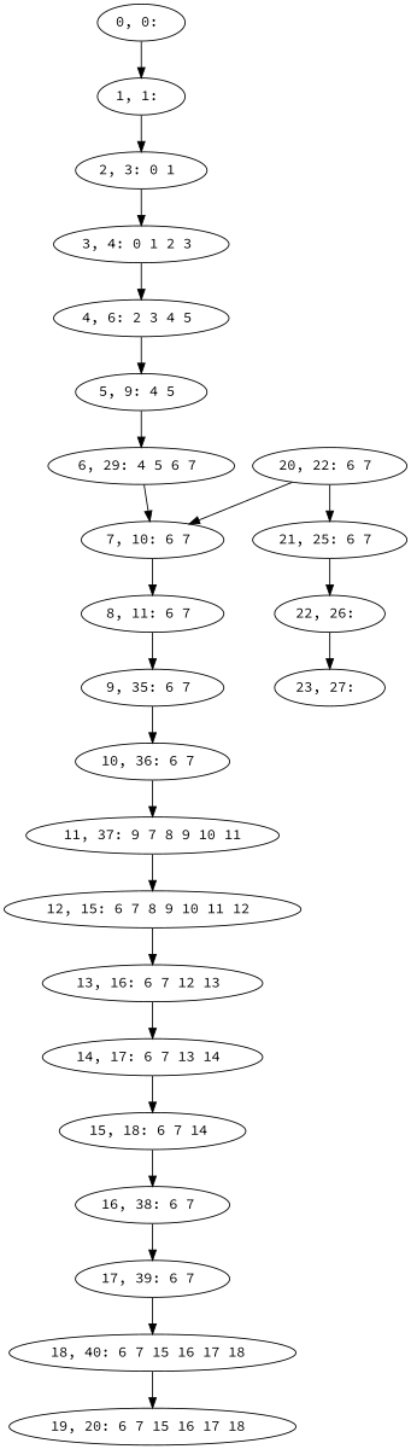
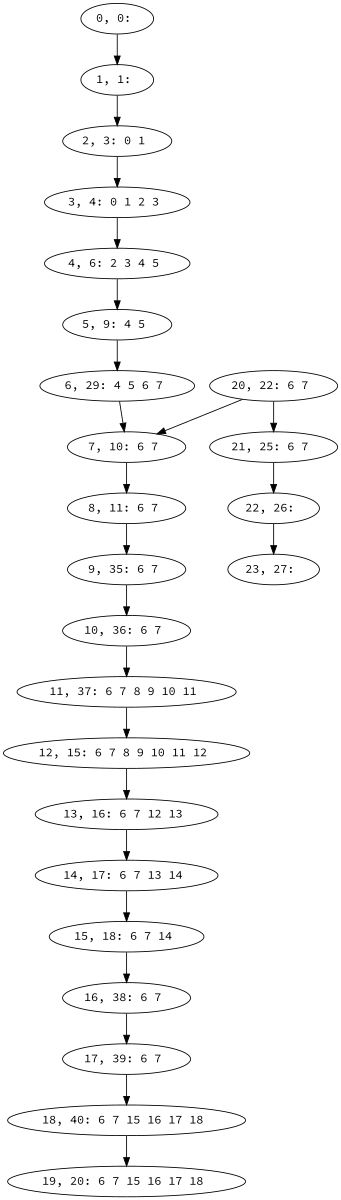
  digraph {
    fontname="Source Code Pro"
    node [fontname="Source Code Pro"]
    edge [fontname="Source Code Pro"]
    n1 [label="0, 0: "]
    n2 [label="1, 1: "]
    n3 [label="2, 3: 0 1 "]
    n4 [label="3, 4: 0 1 2 3 "]
    n5 [label="4, 6: 2 3 4 5 "]
    n6 [label="5, 9: 4 5 "]
    n7 [label="6, 29: 4 5 6 7 "]
    n8 [label="7, 10: 6 7 "]
    n9 [label="8, 11: 6 7 "]
    n10 [label="9, 35: 6 7 "]
    n11 [label="10, 36: 6 7 "]
-   n12 [label="11, 37: 9 7 8 9 10 11"]
+   n12 [label="11, 37: 6 7 8 9 10 11 "]
    n13 [label="12, 15: 6 7 8 9 10 11 12 "]
    n14 [label="13, 16: 6 7 12 13 "]
    n15 [label="14, 17: 6 7 13 14 "]
    n16 [label="15, 18: 6 7 14 "]
    n17 [label="16, 38: 6 7 "]
    n18 [label="17, 39: 6 7 "]
    n19 [label="18, 40: 6 7 15 16 17 18 "]
    n20 [label="19, 20: 6 7 15 16 17 18 "]
    n21 [label="20, 22: 6 7 "]
    n22 [label="21, 25: 6 7 "]
    n23 [label="22, 26: "]
    n24 [label="23, 27: "]
    n1 -> n2
    n2 -> n3
    n3 -> n4
    n4 -> n5
    n5 -> n6
    n6 -> n7
    n7 -> n8
    n8 -> n9
    n9 -> n10
    n10 -> n11
    n11 -> n12
    n12 -> n13
    n13 -> n14
    n14 -> n15
    n15 -> n16
    n16 -> n17
    n17 -> n18
    n18 -> n19
    n19 -> n20
    n21 -> n8
    n21 -> n22
    n22 -> n23
    n23 -> n24
  }
